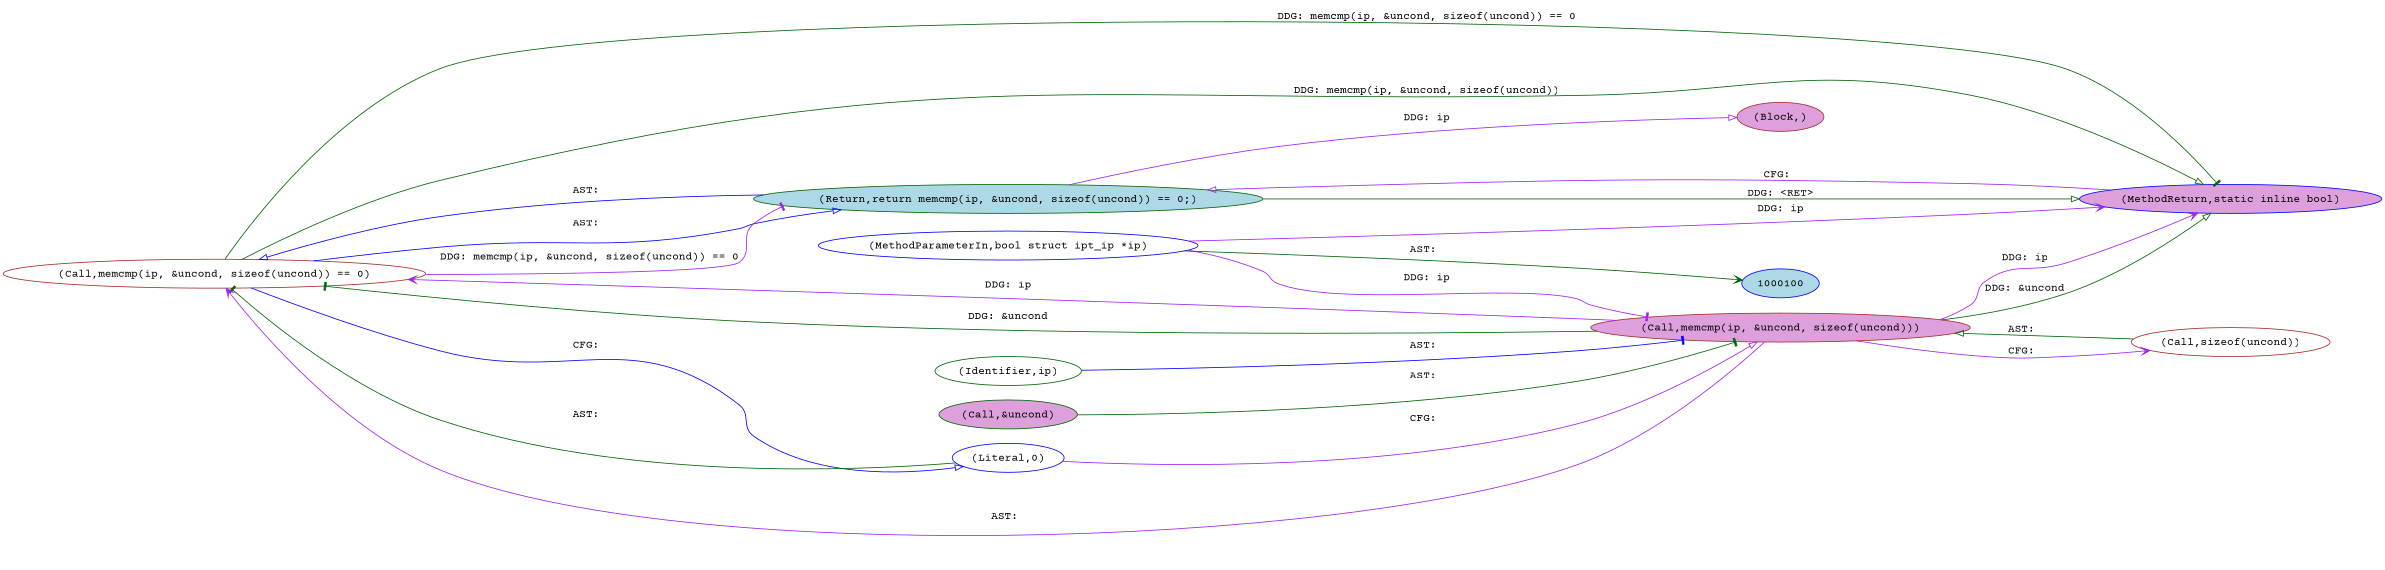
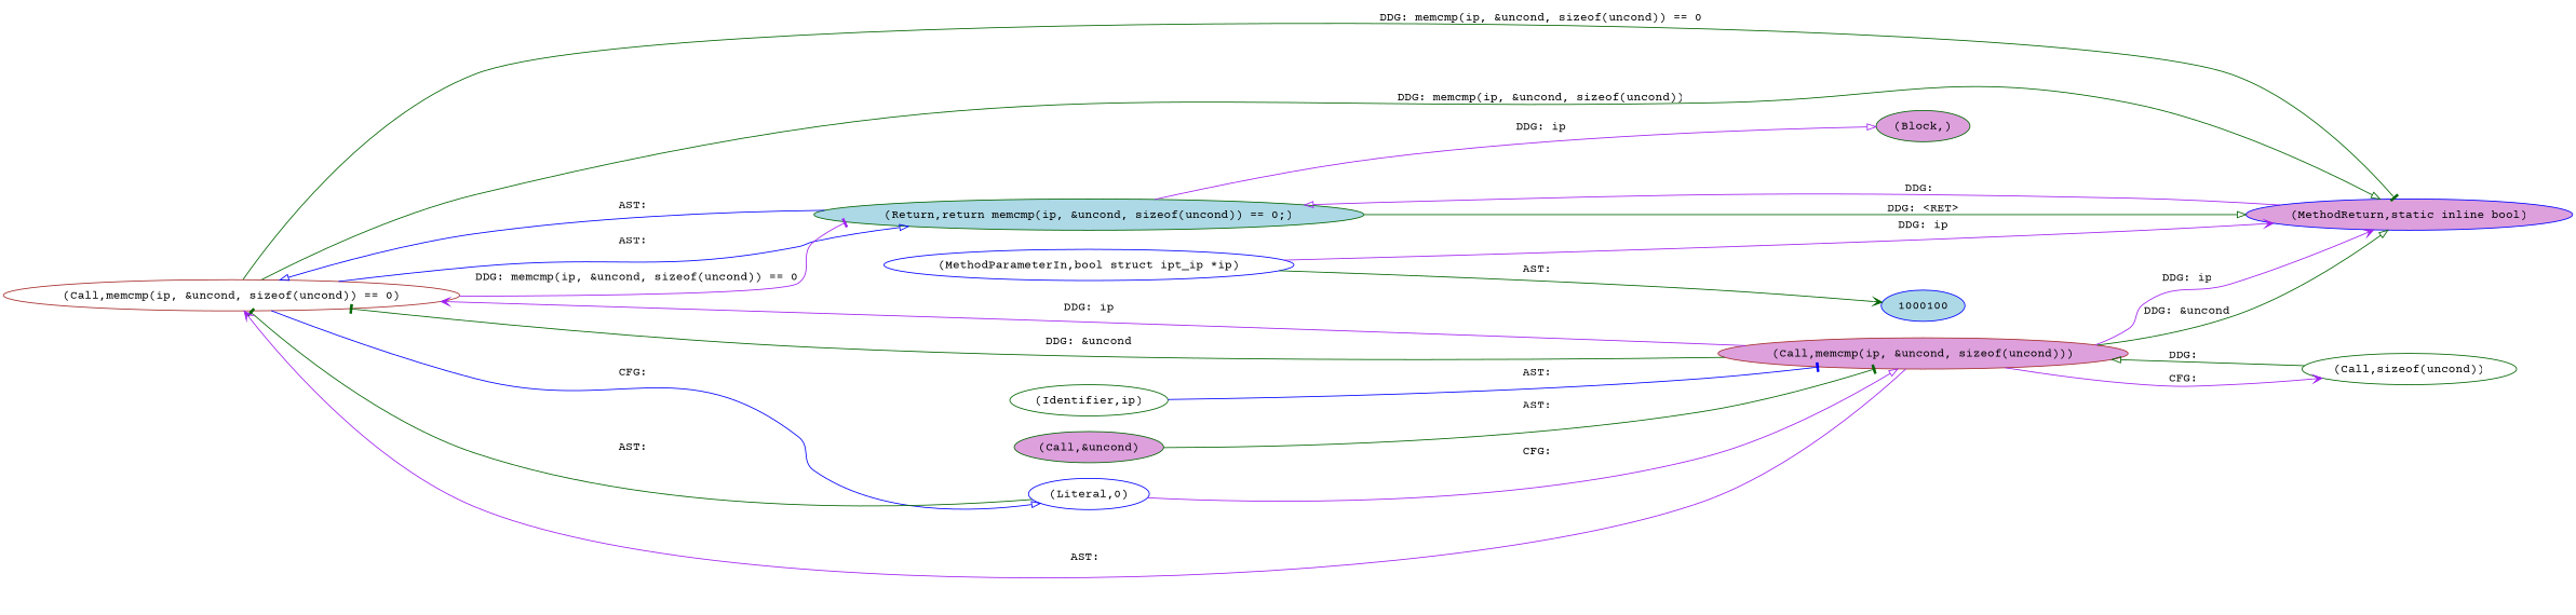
  digraph {
    fontname="Courier Prime"
    rankdir=LR
    node [color=darkgreen fillcolor=white fontname="Courier Prime" style=filled]
    edge [arrowhead=onormal color=purple fontname="Courier Prime"]
    n1 [color=brown label="(Call,memcmp(ip, &uncond, sizeof(uncond)) == 0)"]
    n2 [fillcolor=lightblue label="(Return,return memcmp(ip, &uncond, sizeof(uncond)) == 0;)"]
    n3 [color=blue label="(Literal,0)"]
    n4 [color=blue fillcolor=plum label="(MethodReturn,static inline bool)"]
-   n5 [color=brown fillcolor=plum label="(Block,)"]
+   n5 [fillcolor=plum label="(Block,)"]
    n6 [color=brown fillcolor=plum label="(Call,memcmp(ip, &uncond, sizeof(uncond)))"]
-   n7 [color=brown label="(Call,sizeof(uncond))"]
+   n7 [label="(Call,sizeof(uncond))"]
    n8 [color=blue label="(MethodParameterIn,bool struct ipt_ip *ip)"]
    1000100 [color=blue fillcolor=lightblue]
    n10 [label="(Identifier,ip)"]
    n11 [fillcolor=plum label="(Call,&uncond)"]
    n1 -> n2 [color=blue label="AST: "]
    n1 -> n2 [arrowhead=tee label="DDG: memcmp(ip, &uncond, sizeof(uncond)) == 0"]
    n1 -> n3 [color=blue label="CFG: "]
    n1 -> n4 [arrowhead=tee color=darkgreen label="DDG: memcmp(ip, &uncond, sizeof(uncond)) == 0"]
    n1 -> n4 [color=darkgreen label="DDG: memcmp(ip, &uncond, sizeof(uncond))"]
    n2 -> n1 [color=blue label="AST: "]
    n2 -> n4 [color=darkgreen label="DDG: <RET>"]
    n2 -> n5 [label="DDG: ip"]
    n3 -> n1 [arrowhead=tee color=darkgreen label="AST: "]
    n3 -> n6 [label="CFG: "]
-   n4 -> n2 [label="CFG: "]
+   n4 -> n2 [label="DDG: "]
    n6 -> n1 [arrowhead=vee label="AST: "]
    n6 -> n1 [arrowhead=vee label="DDG: ip"]
    n6 -> n1 [arrowhead=tee color=darkgreen label="DDG: &uncond"]
    n6 -> n4 [color=darkgreen label="DDG: &uncond"]
    n6 -> n4 [arrowhead=vee label="DDG: ip"]
    n6 -> n7 [arrowhead=vee label="CFG: "]
-   n7 -> n6 [color=darkgreen label="AST: "]
+   n7 -> n6 [color=darkgreen label="DDG: "]
    n8 -> n4 [arrowhead=vee label="DDG: ip"]
-   n8 -> n6 [arrowhead=tee label="DDG: ip"]
    n8 -> 1000100 [arrowhead=vee color=darkgreen label="AST: "]
    n10 -> n6 [arrowhead=tee color=blue label="AST: "]
    n11 -> n6 [arrowhead=tee color=darkgreen label="AST: "]
  }
